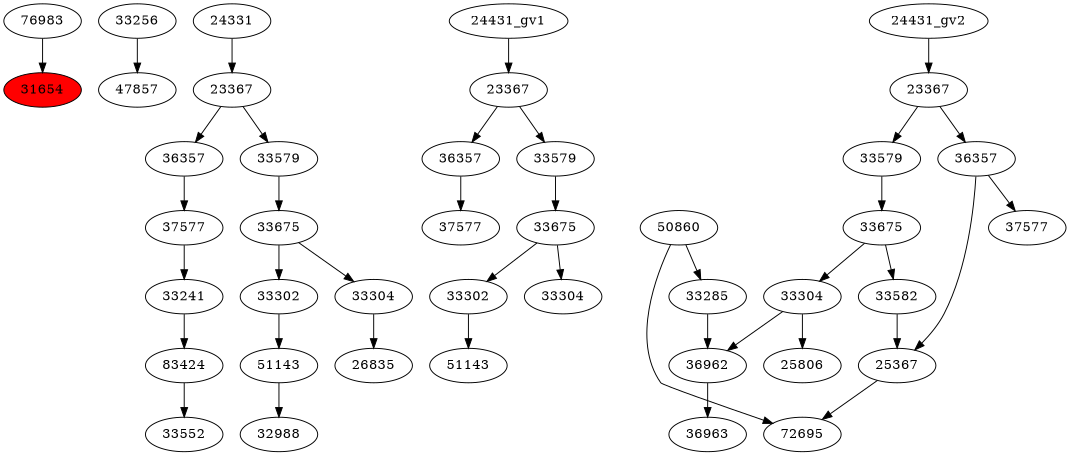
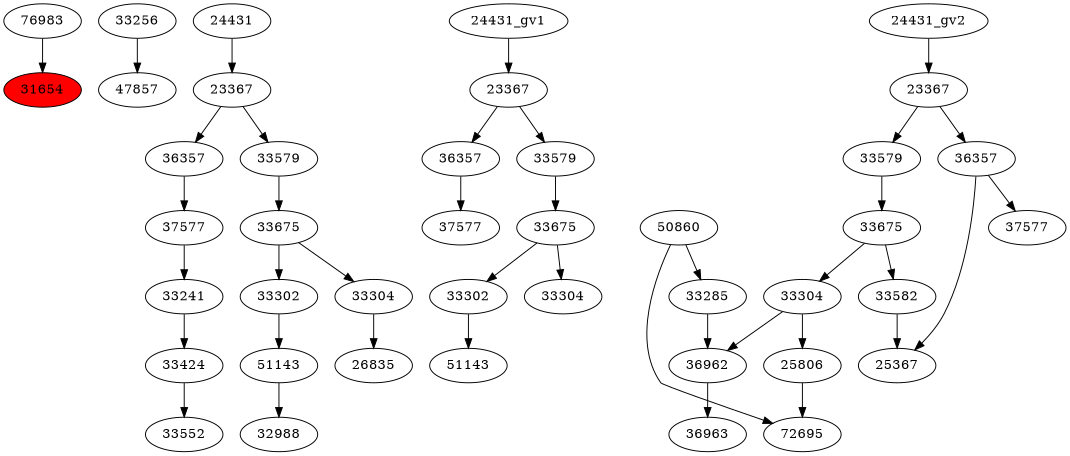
  strict digraph {
    n1 [fillcolor=red label=31654 style=filled]
    n2 [label=76983]
    n3 [label=47857]
    n4 [label=33256]
    n5 [label=33552]
    n6 [label=32988]
-   n7 [label=83424]
+   n7 [label=33424]
    n8 [label=51143]
    n9 [label=33241]
    n10 [label=26835]
    n11 [label=33302]
    n12 [label=37577]
    n13 [label=33304]
    n14 [label=33675]
    n15 [label=36357]
    n16 [label=33579]
    n17 [label=23367]
-   n18 [label=24331]
+   n18 [label=24431]
    n19 [label=51143]
    n20 [label=33302]
    n21 [label=33675]
    n22 [label=33304]
    n23 [label=37577]
    n24 [label=36357]
    n25 [label=33579]
    n26 [label=23367]
    "24431_gv1"
    n28 [label=36963]
    n29 [label=36962]
    n30 [label=25806]
    n31 [label=50860]
    n32 [label=72695]
    n33 [label=33285]
    n34 [label=33582]
    n35 [label=25367]
    n36 [label=33304]
    n37 [label=33675]
    n38 [label=36357]
    n39 [label=37577]
    n40 [label=33579]
    n41 [label=23367]
    "24431_gv2"
    subgraph sub_1 {
      n1
      n2
      n3
      n4
      n5
      n6
      n7
      n8
      n9
      n10
      n11
      n12
      n13
      n14
      n15
      n16
      n17
      n18
    }
    subgraph sub_2 {
      n19
      n20
      n21
      n22
      n23
      n24
      n25
      n26
      "24431_gv1"
    }
    subgraph sub_3 {
      n28
      n29
      n30
      n31
      n32
      n33
      n34
      n35
      n36
      n37
      n38
      n39
      n40
      n41
      "24431_gv2"
    }
    n2 -> n1
    n4 -> n3
    n7 -> n5
    n8 -> n6
    n9 -> n7
    n11 -> n8
    n12 -> n9
    n13 -> n10
    n14 -> n11
    n14 -> n13
    n15 -> n12
    n16 -> n14
    n17 -> n15
    n17 -> n16
    n18 -> n17
    n20 -> n19
    n21 -> n20
    n21 -> n22
    n24 -> n23
    n25 -> n21
    n26 -> n24
    n26 -> n25
    "24431_gv1" -> n26
    n29 -> n28
    n31 -> n32
    n31 -> n33
    n33 -> n29
    n34 -> n35
-   n35 -> n32
+   n30 -> n32
    n36 -> n29
    n36 -> n30
    n37 -> n34
    n37 -> n36
    n38 -> n35
    n38 -> n39
    n40 -> n37
    n41 -> n38
    n41 -> n40
    "24431_gv2" -> n41
  }
